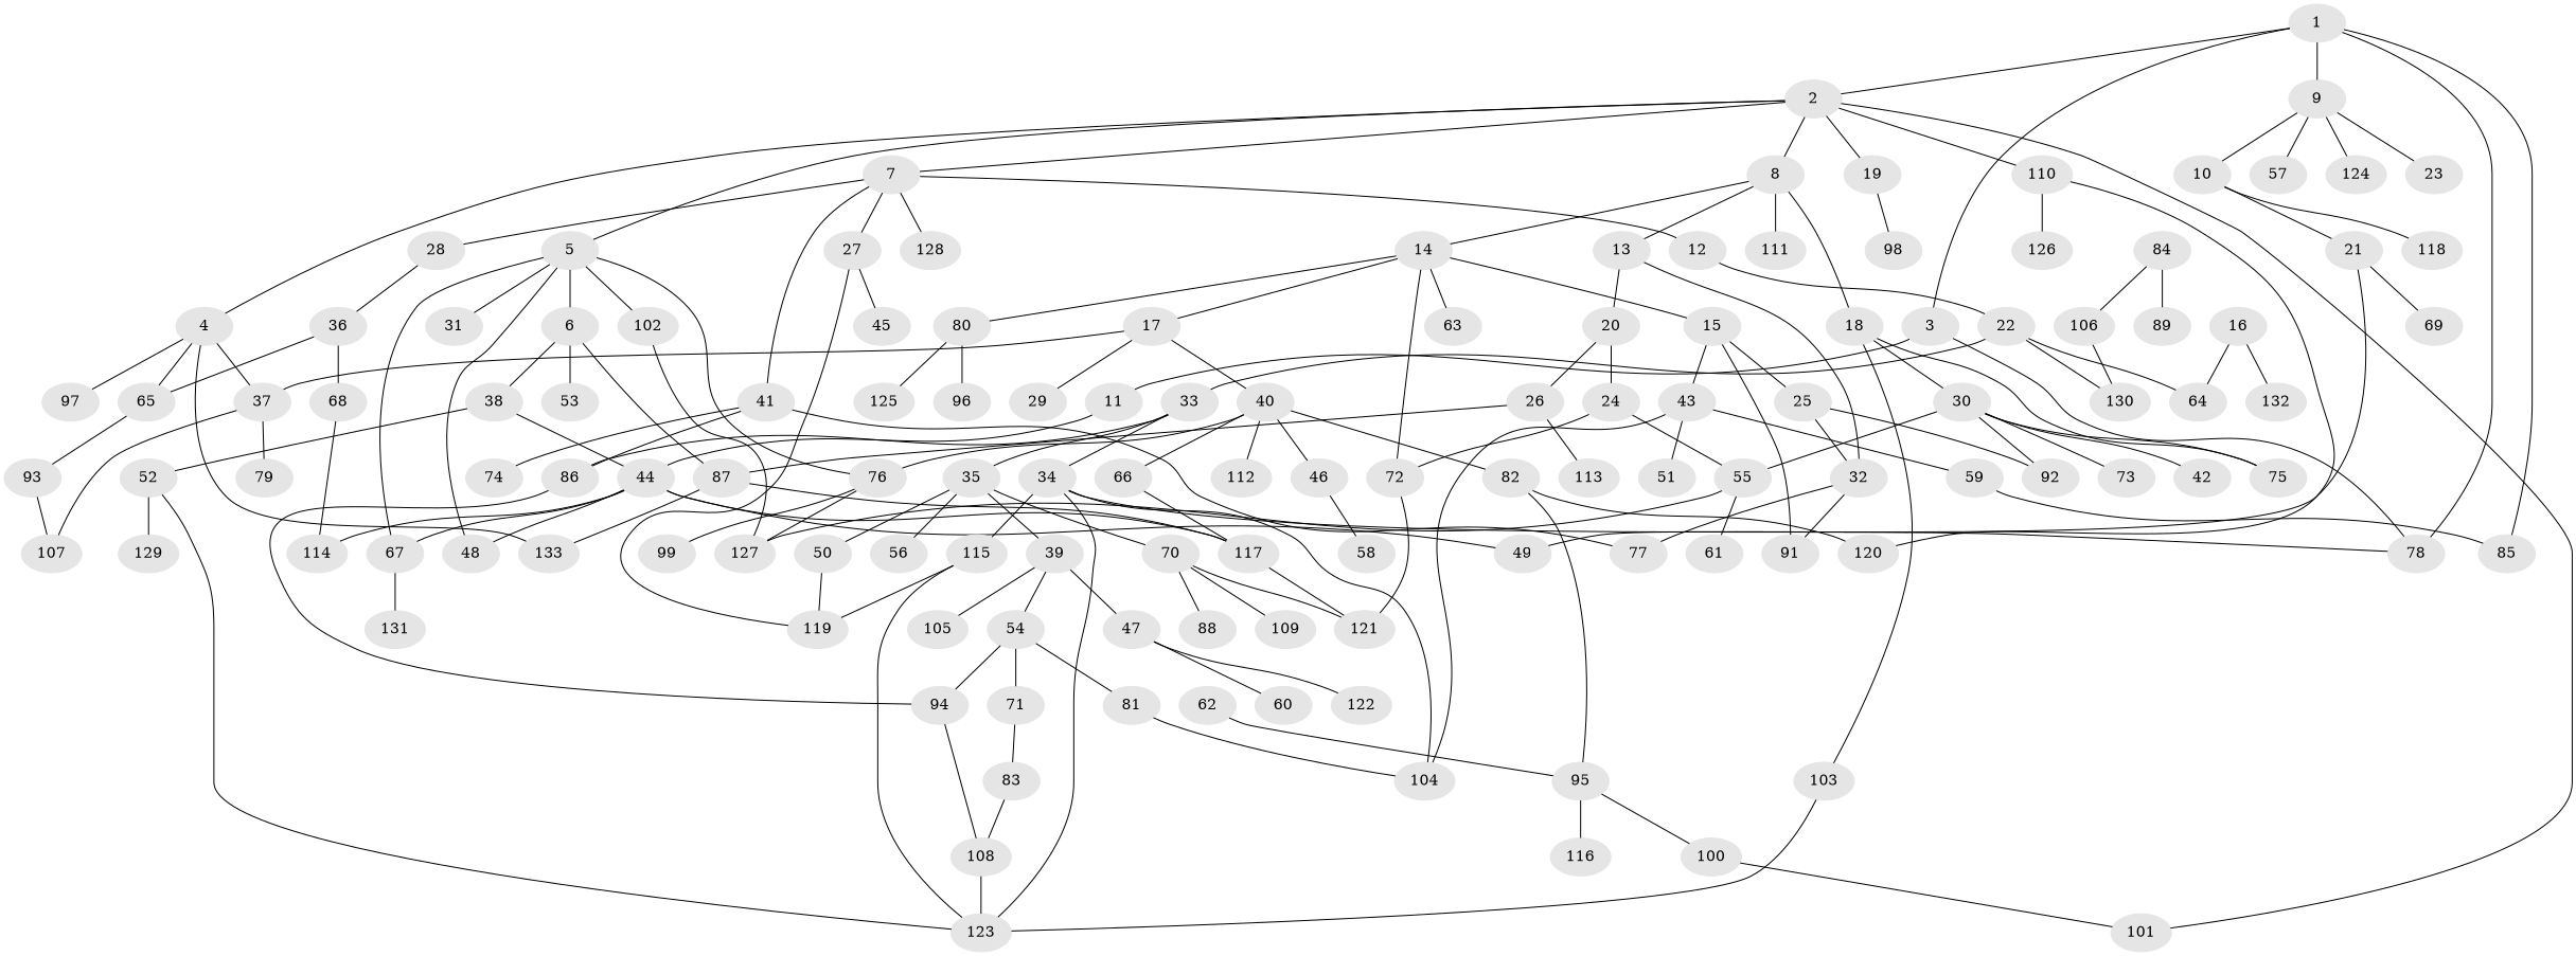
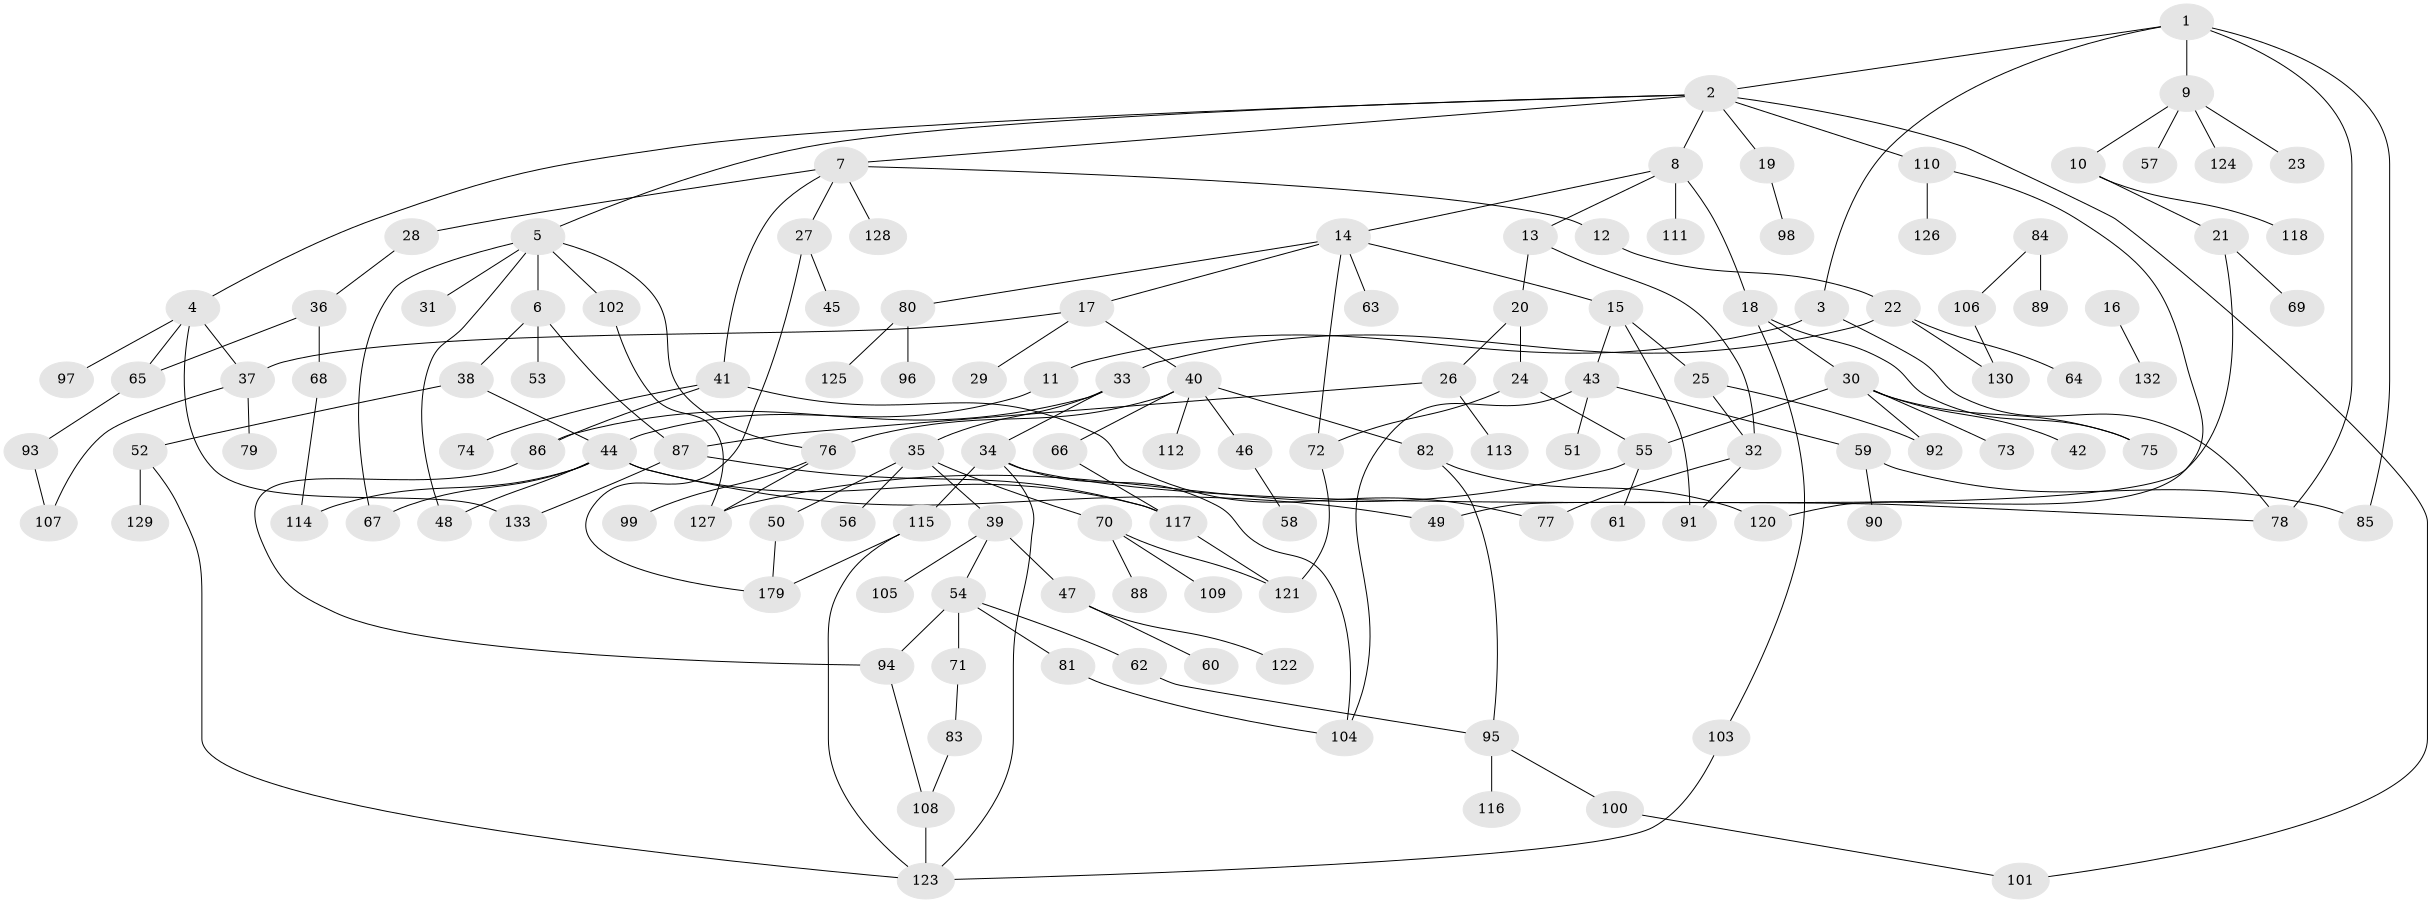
  graph {
    node [color=gray90 style=filled]
    1
    2
    3
    9
    78
    85
    4
    5
    7
    8
    19
    101
    110
    11
    10
    23
    57
    124
    37
    65
    97
    133
    6
    31
    48
    67
    76
    102
    12
    27
    28
    41
    128
    13
    14
    18
    111
    98
    120
    126
    44
    79
    107
    93
    38
    53
    87
-   131
    127
    99
    52
    117
    22
    45
-   119
+   119 [label=179]
    36
    77
    86
    74
    20
    32
    15
    17
    63
    72
    80
    30
    75
    103
    84
    89
    106
    21
    118
    49
    69
    114
    64
    33
    130
    24
    26
    91
    25
    43
    16
    132
    29
    40
    121
    96
    125
    92
    104
    51
    59
    46
    66
    82
    112
    55
    42
    73
    123
    113
    34
    35
    61
    68
    115
    39
    50
    56
    70
    94
    47
    54
    105
    88
    109
    129
    60
    122
    62
    71
    81
    58
    95
+   90
    83
    108
    100
    116
    1 -- 2
    1 -- 3
    1 -- 9
    1 -- 78
    1 -- 85
    2 -- 4
    2 -- 5
    2 -- 7
    2 -- 8
    2 -- 19
    2 -- 101
    2 -- 110
    3 -- 78
    3 -- 11
    9 -- 10
    9 -- 23
    9 -- 57
    9 -- 124
    4 -- 37
    4 -- 65
    4 -- 97
    4 -- 133
    5 -- 6
    5 -- 31
    5 -- 48
    5 -- 67
    5 -- 76
    5 -- 102
    7 -- 12
    7 -- 27
    7 -- 28
    7 -- 41
    7 -- 128
    8 -- 13
    8 -- 14
    8 -- 18
    8 -- 111
    19 -- 98
    110 -- 120
    110 -- 126
    11 -- 44
    10 -- 21
    10 -- 118
    37 -- 79
    37 -- 107
    65 -- 93
    6 -- 38
    6 -- 53
    6 -- 87
-   67 -- 131
    76 -- 127
    76 -- 99
    102 -- 127
    12 -- 22
    27 -- 45
    27 -- 119
    28 -- 36
    41 -- 77
    41 -- 86
    41 -- 74
    13 -- 20
    13 -- 32
    14 -- 15
    14 -- 17
    14 -- 63
    14 -- 72
    14 -- 80
    18 -- 30
    18 -- 75
    18 -- 103
    44 -- 48
    44 -- 67
    44 -- 117
    44 -- 49
    44 -- 114
    93 -- 107
    38 -- 44
    38 -- 52
    87 -- 133
    87 -- 117
    52 -- 123
    52 -- 129
    117 -- 121
    22 -- 64
    22 -- 33
    22 -- 130
    36 -- 65
    36 -- 68
    86 -- 94
    20 -- 24
    20 -- 26
    32 -- 77
    32 -- 91
    15 -- 91
    15 -- 25
    15 -- 43
    17 -- 37
    17 -- 29
    17 -- 40
    72 -- 121
    80 -- 96
    80 -- 125
    30 -- 75
    30 -- 92
    30 -- 55
    30 -- 42
    30 -- 73
    103 -- 123
    84 -- 89
    84 -- 106
    106 -- 130
    21 -- 49
    21 -- 69
    33 -- 86
    33 -- 34
    33 -- 35
    24 -- 72
    24 -- 55
    26 -- 87
    26 -- 113
    25 -- 32
    25 -- 92
    43 -- 104
    43 -- 51
    43 -- 59
-   16 -- 64
    16 -- 132
    40 -- 76
    40 -- 46
    40 -- 66
    40 -- 82
    40 -- 112
    59 -- 85
+   59 -- 90
    46 -- 58
    66 -- 117
    82 -- 120
    82 -- 95
    55 -- 127
    55 -- 61
    34 -- 78
    34 -- 104
    34 -- 123
    34 -- 115
    35 -- 39
    35 -- 50
    35 -- 56
    35 -- 70
    68 -- 114
    115 -- 119
    115 -- 123
    39 -- 47
    39 -- 54
    39 -- 105
    50 -- 119
    70 -- 121
    70 -- 88
    70 -- 109
    94 -- 108
    47 -- 60
    47 -- 122
    54 -- 94
+   54 -- 62
    54 -- 71
    54 -- 81
    62 -- 95
    71 -- 83
    81 -- 104
    95 -- 100
    95 -- 116
    83 -- 108
    108 -- 123
    100 -- 101
  }
